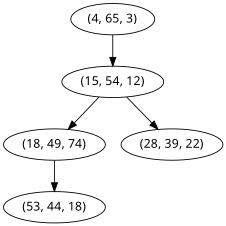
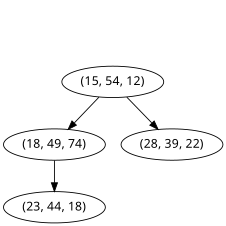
  digraph {
    fontname="Noto Sans"
    node [fontname="Noto Sans"]
    edge [fontname="Noto Sans"]
-   "(4, 65, 3)"
    "(15, 54, 12)"
    n3 [label="(18, 49, 74)"]
    "(28, 39, 22)"
-   "(23, 44, 18)" [label="(53, 44, 18)"]
-   "(4, 65, 3)" -> "(15, 54, 12)"
+   "(23, 44, 18)"
    "(15, 54, 12)" -> n3
    "(15, 54, 12)" -> "(28, 39, 22)"
    n3 -> "(23, 44, 18)"
  }
